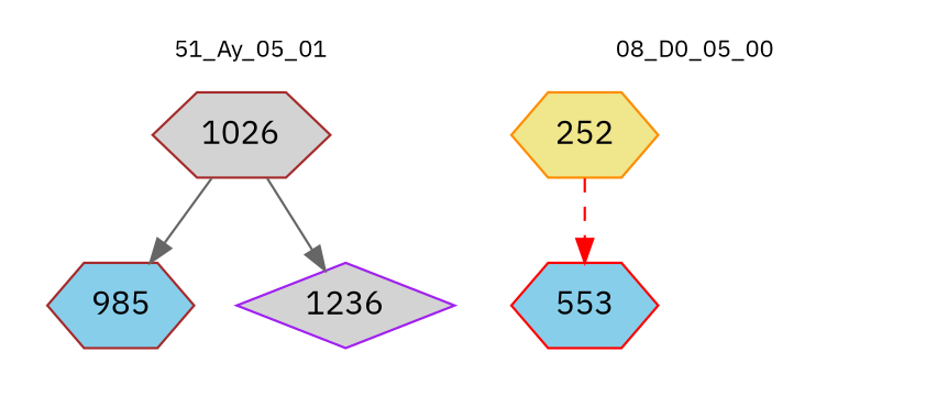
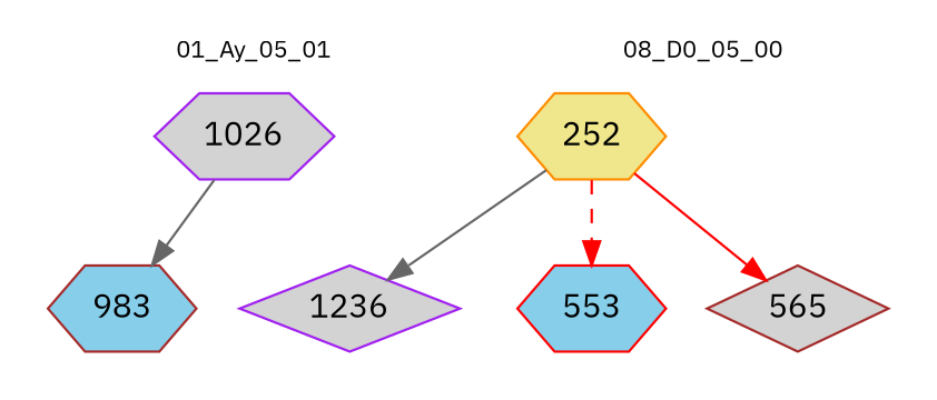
  digraph {
    fontname="IBM Plex Sans"
    node [color=purple fillcolor=lightgrey fontname="IBM Plex Sans" shape=hexagon style=filled]
    edge [color=gray40 fontname="IBM Plex Sans" style=solid]
-   n1 [color=brown label=1026]
-   n2 [color=brown fillcolor=skyblue label=985]
+   n1 [label=1026]
+   n2 [color=brown fillcolor=skyblue label=983]
    n3 [label=1236 shape=diamond]
    n4 [color=darkorange fillcolor=khaki label=252]
    n5 [color=red fillcolor=skyblue label=553]
+   n6 [color=brown label=565 shape=diamond]
    subgraph cluster_1 {
      color=white
      fontsize=10
-     label="51_Ay_05_01"
+     label="01_Ay_05_01"
      n1
      n2
      n3
    }
    subgraph cluster_2 {
      color=white
      fontsize=10
      label="08_D0_05_00"
      n4
      n5
+     n6
    }
    n1 -> n2
-   n1 -> n3
+   n4 -> n3
    n4 -> n5 [color=red style=dashed]
+   n4 -> n6 [color=red]
  }
